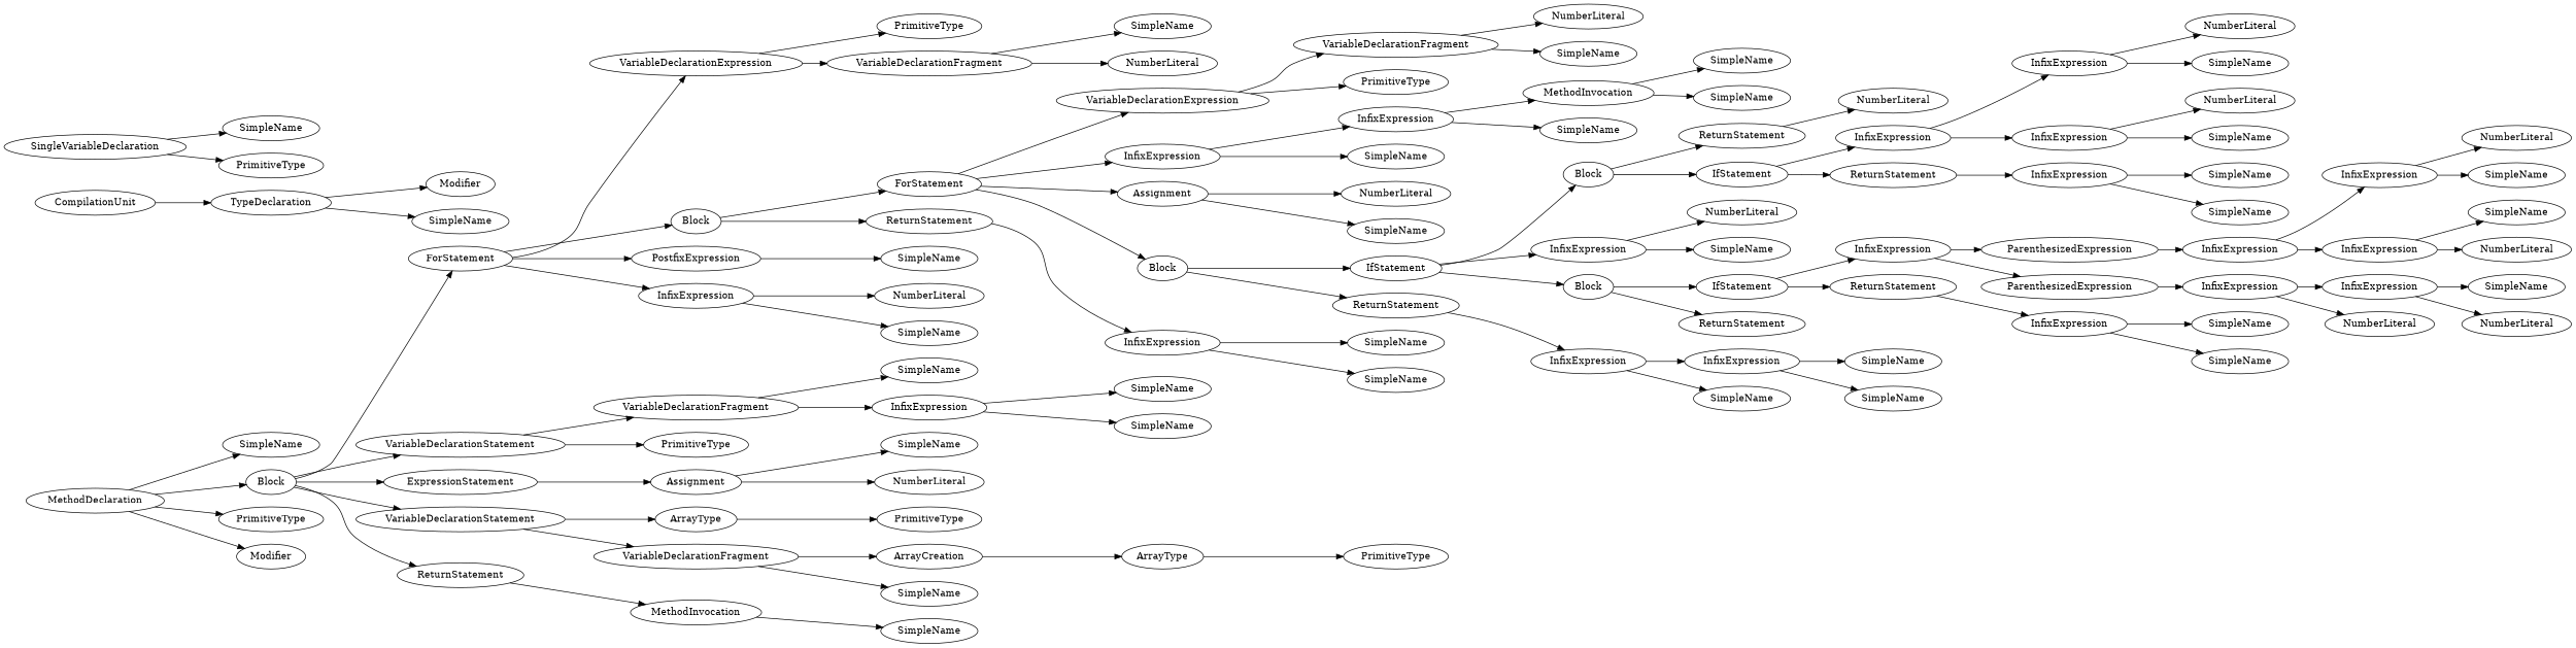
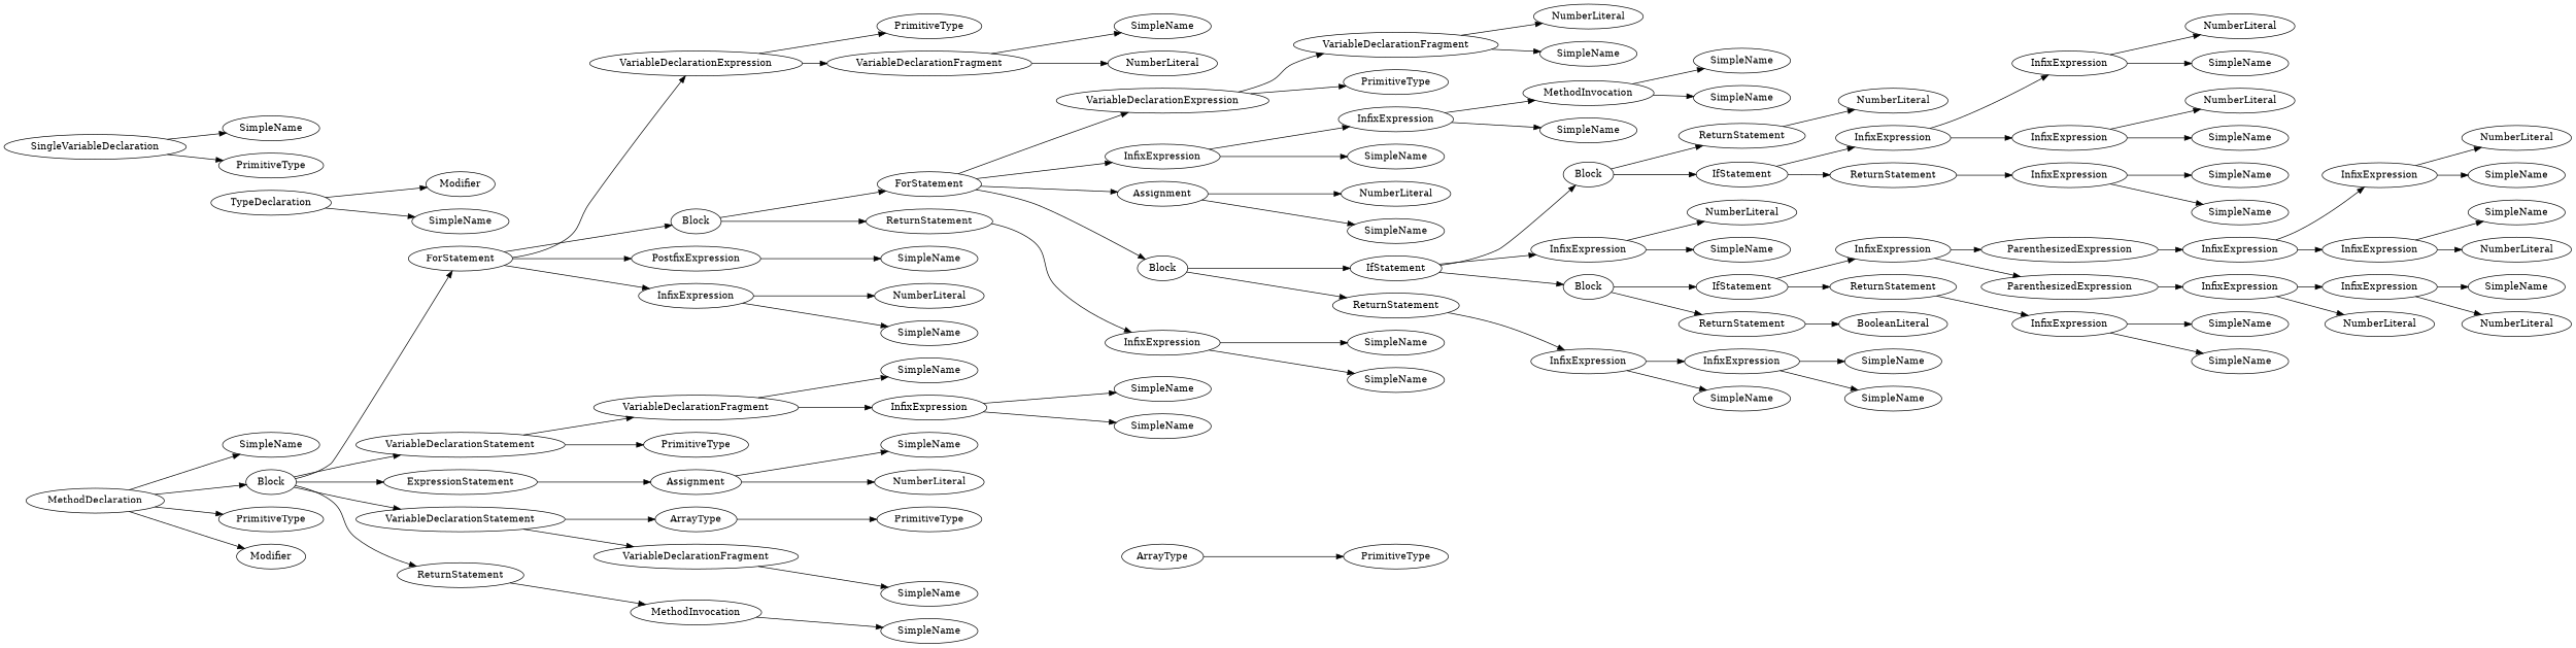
  digraph {
    rankdir=LR
    n1 [label=ForStatement]
    n2 [label=VariableDeclarationExpression]
    n3 [label=InfixExpression]
    n4 [label=Assignment]
    n5 [label=Block]
    n6 [label=VariableDeclarationFragment]
    n7 [label=PrimitiveType]
    n8 [label=InfixExpression]
    n9 [label=SimpleName]
    n10 [label=NumberLiteral]
    n11 [label=SimpleName]
    n12 [label=IfStatement]
    n13 [label=ReturnStatement]
-   n14 [label=CompilationUnit]
    n15 [label=TypeDeclaration]
    n16 [label=Modifier]
    n17 [label=SimpleName]
    n18 [label=InfixExpression]
    n19 [label=NumberLiteral]
    n20 [label=SimpleName]
    n21 [label=VariableDeclarationExpression]
    n22 [label=PrimitiveType]
    n23 [label=VariableDeclarationFragment]
    n24 [label=SimpleName]
    n25 [label=NumberLiteral]
    n26 [label=SimpleName]
    n27 [label=MethodInvocation]
    n28 [label=SimpleName]
    n29 [label=SimpleName]
    n30 [label=SimpleName]
    n31 [label=MethodDeclaration]
    n32 [label=SimpleName]
    n33 [label=Block]
    n34 [label=PrimitiveType]
    n35 [label=Modifier]
    n36 [label=SingleVariableDeclaration]
    n37 [label=SimpleName]
    n38 [label=PrimitiveType]
    n39 [label=ForStatement]
    n40 [label=VariableDeclarationStatement]
    n41 [label=ExpressionStatement]
    n42 [label=VariableDeclarationStatement]
    n43 [label=ReturnStatement]
    n44 [label=Block]
    n45 [label=ReturnStatement]
    n46 [label=InfixExpression]
    n47 [label=SimpleName]
    n48 [label=InfixExpression]
    n49 [label=InfixExpression]
    n50 [label=SimpleName]
    n51 [label=NumberLiteral]
    n52 [label=NumberLiteral]
    n53 [label=SimpleName]
    n54 [label=NumberLiteral]
    n55 [label=IfStatement]
    n56 [label=InfixExpression]
    n57 [label=ReturnStatement]
    n58 [label=ParenthesizedExpression]
    n59 [label=ParenthesizedExpression]
    n60 [label=InfixExpression]
    n61 [label=SimpleName]
    n62 [label=InfixExpression]
    n63 [label=ReturnStatement]
    n64 [label=NumberLiteral]
    n65 [label=Block]
    n66 [label=IfStatement]
    n67 [label=InfixExpression]
    n68 [label=ReturnStatement]
    n69 [label=PrimitiveType]
    n70 [label=InfixExpression]
    n71 [label=SimpleName]
    n72 [label=InfixExpression]
    n73 [label=SimpleName]
    n74 [label=ArrayType]
    n75 [label=PrimitiveType]
    n76 [label=InfixExpression]
    n77 [label=NumberLiteral]
    n78 [label=SimpleName]
    n79 [label=NumberLiteral]
    n80 [label=InfixExpression]
    n81 [label=NumberLiteral]
    n82 [label=SimpleName]
    n83 [label=VariableDeclarationFragment]
-   n84 [label=ArrayCreation]
    n85 [label=SimpleName]
    n86 [label=ArrayType]
    n87 [label=PostfixExpression]
    n88 [label=SimpleName]
    n89 [label=SimpleName]
    n90 [label=SimpleName]
    n91 [label=NumberLiteral]
    n92 [label=SimpleName]
    n93 [label=InfixExpression]
    n94 [label=VariableDeclarationFragment]
    n95 [label=PrimitiveType]
    n96 [label=Assignment]
    n97 [label=MethodInvocation]
    n98 [label=SimpleName]
    n99 [label=ReturnStatement]
+   n100 [label=BooleanLiteral]
    n101 [label=SimpleName]
    n102 [label=SimpleName]
    n103 [label=Block]
    n104 [label=SimpleName]
    n105 [label=InfixExpression]
    n106 [label=SimpleName]
    n107 [label=InfixExpression]
    n108 [label=SimpleName]
    n109 [label=SimpleName]
    n110 [label=InfixExpression]
    n111 [label=SimpleName]
    n112 [label=NumberLiteral]
    n113 [label=InfixExpression]
    n114 [label=NumberLiteral]
    n115 [label=SimpleName]
    n1 -> n2
    n1 -> n3
    n1 -> n4
    n1 -> n5
    n2 -> n6
    n2 -> n7
    n3 -> n8
    n3 -> n9
    n4 -> n10
    n4 -> n11
    n5 -> n12
    n5 -> n13
    n6 -> n52
    n6 -> n53
    n8 -> n27
    n8 -> n28
    n12 -> n65
    n12 -> n72
    n12 -> n103
    n13 -> n107
-   n14 -> n15
    n15 -> n16
    n15 -> n17
    n18 -> n19
    n18 -> n20
    n21 -> n22
    n21 -> n23
    n23 -> n24
    n23 -> n25
    n27 -> n29
    n27 -> n30
    n31 -> n32
    n31 -> n33
    n31 -> n34
    n31 -> n35
    n33 -> n39
    n33 -> n40
    n33 -> n41
    n33 -> n42
    n33 -> n43
    n36 -> n37
    n36 -> n38
    n39 -> n21
    n39 -> n44
    n39 -> n87
    n39 -> n93
    n40 -> n94
    n40 -> n95
    n41 -> n96
    n42 -> n74
    n42 -> n83
    n43 -> n97
    n44 -> n1
    n44 -> n45
    n45 -> n46
    n46 -> n26
    n46 -> n89
    n48 -> n18
    n48 -> n49
    n49 -> n50
    n49 -> n51
    n55 -> n56
    n55 -> n57
    n56 -> n58
    n56 -> n59
    n57 -> n60
    n58 -> n48
    n59 -> n62
    n60 -> n90
    n60 -> n109
    n62 -> n76
    n62 -> n77
    n63 -> n64
    n65 -> n63
    n65 -> n66
    n66 -> n67
    n66 -> n68
    n67 -> n80
    n67 -> n113
    n68 -> n70
    n70 -> n61
    n70 -> n71
    n72 -> n54
    n72 -> n73
    n74 -> n75
    n76 -> n78
    n76 -> n79
    n80 -> n81
    n80 -> n82
-   n83 -> n84
    n83 -> n85
-   n84 -> n86
    n86 -> n69
    n87 -> n88
    n93 -> n91
    n93 -> n104
    n94 -> n47
    n94 -> n110
    n96 -> n102
    n96 -> n112
    n97 -> n101
+   n99 -> n100
    n103 -> n55
    n103 -> n99
    n105 -> n98
    n105 -> n106
    n107 -> n105
    n107 -> n108
    n110 -> n92
    n110 -> n111
    n113 -> n114
    n113 -> n115
  }
